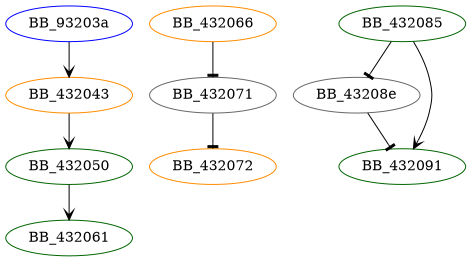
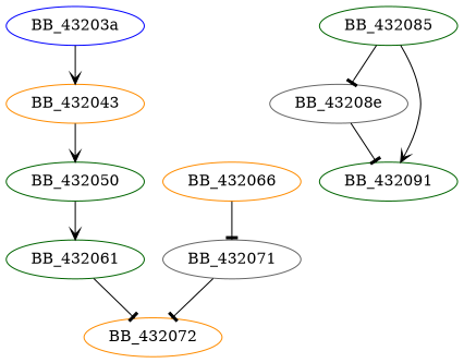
  digraph {
    node [color=darkgreen]
    edge [arrowhead=tee]
-   BB_43203a [color=blue label=BB_93203a]
+   BB_43203a [color=blue]
    BB_432043 [color=darkorange]
    BB_432050
    BB_432061
    BB_432072 [color=darkorange]
    BB_432071 [color=gray40]
    BB_432066 [color=darkorange]
    BB_432085
    BB_43208e [color=gray40]
    BB_432091
    BB_43203a -> BB_432043 [arrowhead=vee]
    BB_432043 -> BB_432050 [arrowhead=vee]
    BB_432050 -> BB_432061 [arrowhead=vee]
+   BB_432061 -> BB_432072
    BB_432071 -> BB_432072
    BB_432066 -> BB_432071
    BB_432085 -> BB_43208e
    BB_432085 -> BB_432091 [arrowhead=vee]
    BB_43208e -> BB_432091
  }
